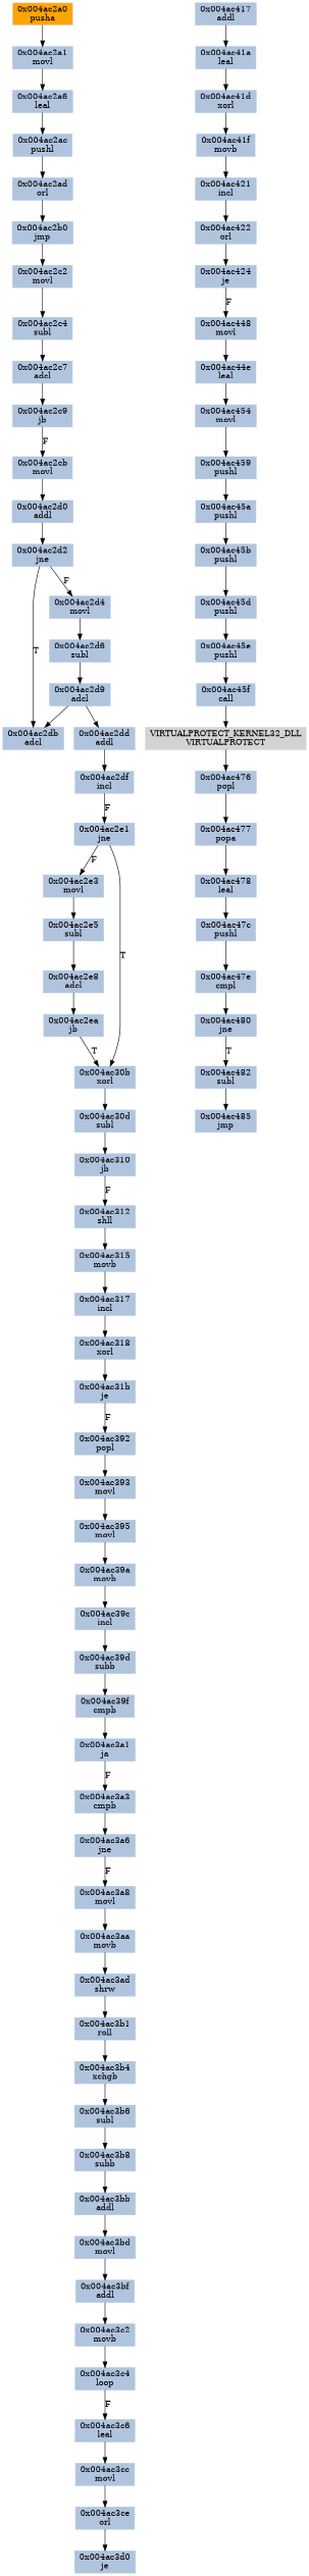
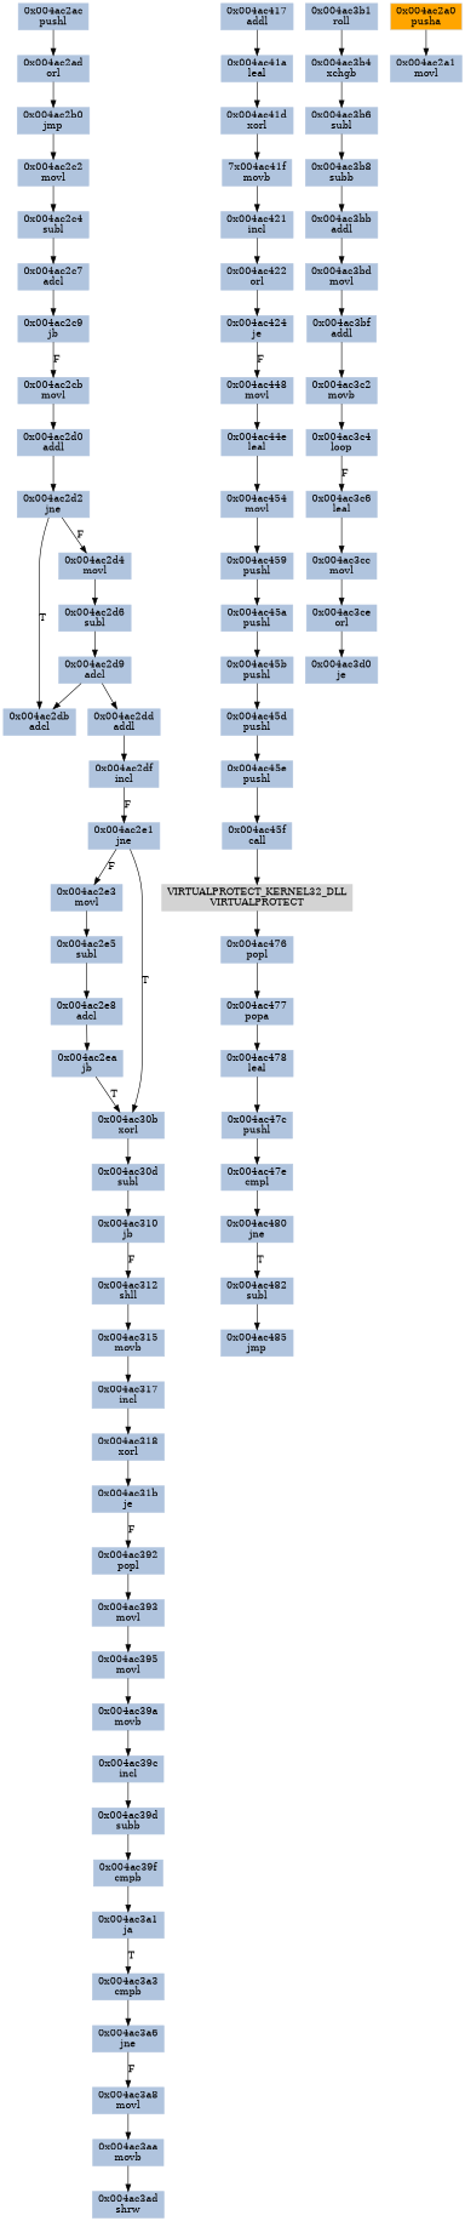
  strict digraph {
    node [color=lightsteelblue fillcolor=lightsteelblue shape=rectangle style=filled]
    edge [color="#000000"]
    n1 [label="0x004ac2db\nadcl"]
    n2 [label="0x004ac2dd\naddl"]
    n3 [label="0x004ac2df\nincl"]
    n4 [label="0x004ac2e1\njne"]
    n5 [label="0x004ac2c2\nmovl"]
    n6 [label="0x004ac2c4\nsubl"]
    n7 [label="0x004ac2c7\nadcl"]
    n8 [label="0x004ac2c9\njb"]
    n9 [label="0x004ac45f\ncall"]
    n10 [color=lightgrey fillcolor=lightgrey label="VIRTUALPROTECT_KERNEL32_DLL\nVIRTUALPROTECT"]
    n11 [label="0x004ac476\npopl"]
    n12 [label="0x004ac477\npopa"]
    n13 [label="0x004ac2b0\njmp"]
    n14 [label="0x004ac2d2\njne"]
    n15 [label="0x004ac2d4\nmovl"]
    n16 [label="0x004ac2d6\nsubl"]
    n17 [label="0x004ac2d9\nadcl"]
    n18 [label="0x004ac2cb\nmovl"]
    n19 [label="0x004ac2d0\naddl"]
    n20 [label="0x004ac395\nmovl"]
    n21 [label="0x004ac39a\nmovb"]
    n22 [label="0x004ac39c\nincl"]
    n23 [label="0x004ac39d\nsubb"]
    n24 [label="0x004ac392\npopl"]
    n25 [label="0x004ac393\nmovl"]
    n26 [label="0x004ac30d\nsubl"]
    n27 [label="0x004ac310\njb"]
    n28 [label="0x004ac312\nshll"]
    n29 [label="0x004ac315\nmovb"]
-   n30 [label="0x004ac2a6\nleal"]
    n31 [label="0x004ac2ac\npushl"]
    n32 [label="0x004ac2ad\norl"]
    n33 [label="0x004ac41a\nleal"]
    n34 [label="0x004ac41d\nxorl"]
-   n35 [label="0x004ac41f\nmovb"]
+   n35 [label="7x004ac41f\nmovb"]
    n36 [label="0x004ac421\nincl"]
    n37 [label="0x004ac2e3\nmovl"]
    n38 [label="0x004ac30b\nxorl"]
    n39 [label="0x004ac2e5\nsubl"]
    n40 [label="0x004ac478\nleal"]
    n41 [label="0x004ac3a8\nmovl"]
    n42 [label="0x004ac3aa\nmovb"]
    n43 [label="0x004ac3ad\nshrw"]
    n44 [label="0x004ac3b1\nroll"]
    n45 [label="0x004ac454\nmovl"]
    n46 [label="0x004ac459\npushl"]
    n47 [label="0x004ac45a\npushl"]
    n48 [label="0x004ac45b\npushl"]
    n49 [label="0x004ac3c6\nleal"]
    n50 [label="0x004ac3cc\nmovl"]
    n51 [label="0x004ac3ce\norl"]
    n52 [label="0x004ac3d0\nje"]
    n53 [label="0x004ac3b6\nsubl"]
    n54 [label="0x004ac3b8\nsubb"]
    n55 [label="0x004ac3bb\naddl"]
    n56 [label="0x004ac3bd\nmovl"]
    n57 [label="0x004ac3c4\nloop"]
    n58 [label="0x004ac480\njne"]
    n59 [label="0x004ac482\nsubl"]
    n60 [label="0x004ac485\njmp"]
    n61 [label="0x004ac417\naddl"]
    n62 [label="0x004ac39f\ncmpb"]
    n63 [label="0x004ac3a1\nja"]
    n64 [label="0x004ac422\norl"]
    n65 [label="0x004ac424\nje"]
    n66 [label="0x004ac448\nmovl"]
    n67 [label="0x004ac44e\nleal"]
    n68 [label="0x004ac3bf\naddl"]
    n69 [label="0x004ac3c2\nmovb"]
    n70 [label="0x004ac2a1\nmovl"]
    n71 [color=lightgrey fillcolor=orange label="0x004ac2a0\npusha"]
    n72 [label="0x004ac47c\npushl"]
    n73 [label="0x004ac47e\ncmpl"]
    n74 [label="0x004ac3a3\ncmpb"]
    n75 [label="0x004ac3a6\njne"]
    n76 [label="0x004ac2e8\nadcl"]
    n77 [label="0x004ac2ea\njb"]
    n78 [label="0x004ac3b4\nxchgb"]
    n79 [label="0x004ac317\nincl"]
    n80 [label="0x004ac318\nxorl"]
    n81 [label="0x004ac31b\nje"]
    n82 [label="0x004ac45d\npushl"]
    n83 [label="0x004ac45e\npushl"]
    n2 -> n3
    n3 -> n4 [label=F]
    n4 -> n37 [label=F]
    n4 -> n38 [label=T]
    n5 -> n6
    n6 -> n7
    n7 -> n8
    n8 -> n18 [label=F]
    n9 -> n10
    n10 -> n11
    n11 -> n12
    n12 -> n40
    n13 -> n5
    n14 -> n1 [label=T]
    n14 -> n15 [label=F]
    n15 -> n16
    n16 -> n17
    n17 -> n1
    n17 -> n2
    n18 -> n19
    n19 -> n14
    n20 -> n21
    n21 -> n22
    n22 -> n23
    n23 -> n62
    n24 -> n25
    n25 -> n20
    n26 -> n27
    n27 -> n28 [label=F]
    n28 -> n29
    n29 -> n79
-   n30 -> n31
    n31 -> n32
    n32 -> n13
    n33 -> n34
    n34 -> n35
    n35 -> n36
    n36 -> n64
    n37 -> n39
    n38 -> n26
    n39 -> n76
    n40 -> n72
    n41 -> n42
    n42 -> n43
-   n43 -> n44
    n44 -> n78
    n45 -> n46
    n46 -> n47
    n47 -> n48
    n48 -> n82
    n49 -> n50
    n50 -> n51
    n51 -> n52
    n53 -> n54
    n54 -> n55
    n55 -> n56
    n56 -> n68
    n57 -> n49 [label=F]
    n58 -> n59 [label=T]
    n59 -> n60
    n61 -> n33
    n62 -> n63
-   n63 -> n74 [label=F]
+   n63 -> n74 [label=T]
    n64 -> n65
    n65 -> n66 [label=F]
    n66 -> n67
    n67 -> n45
    n68 -> n69
    n69 -> n57
-   n70 -> n30
    n71 -> n70
    n72 -> n73
    n73 -> n58
    n74 -> n75
    n75 -> n41 [label=F]
    n76 -> n77
    n77 -> n38 [label=T]
    n78 -> n53
    n79 -> n80
    n80 -> n81
    n81 -> n24 [label=F]
    n82 -> n83
    n83 -> n9
  }
